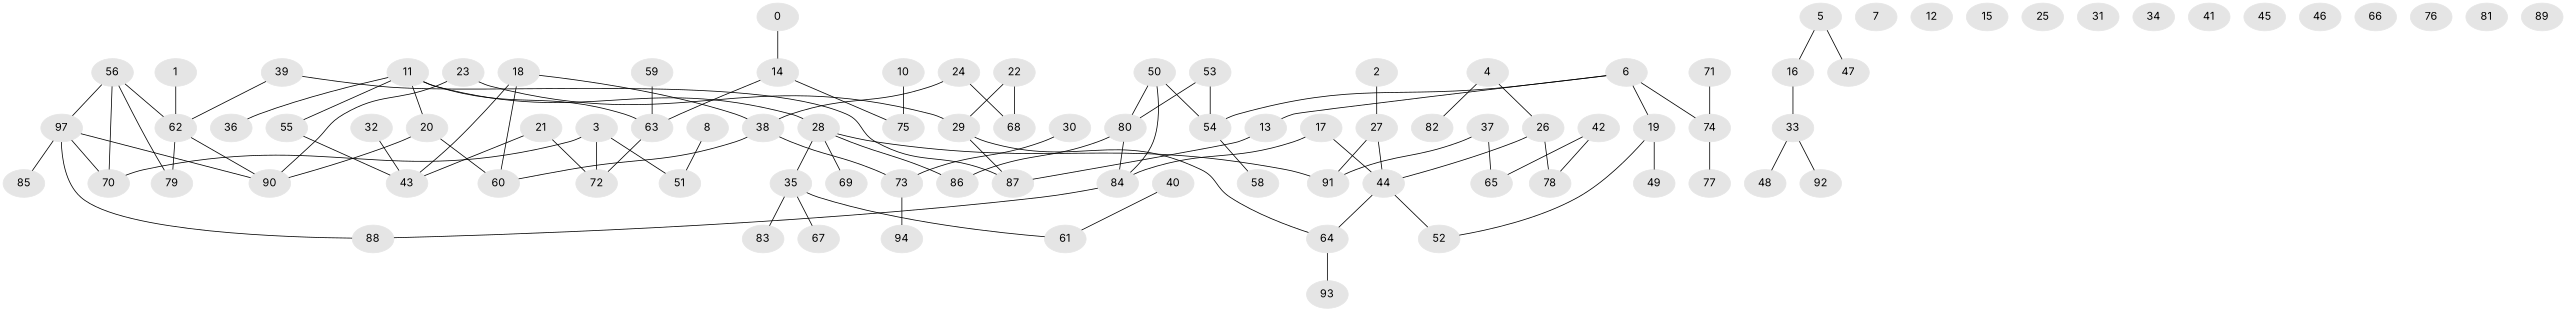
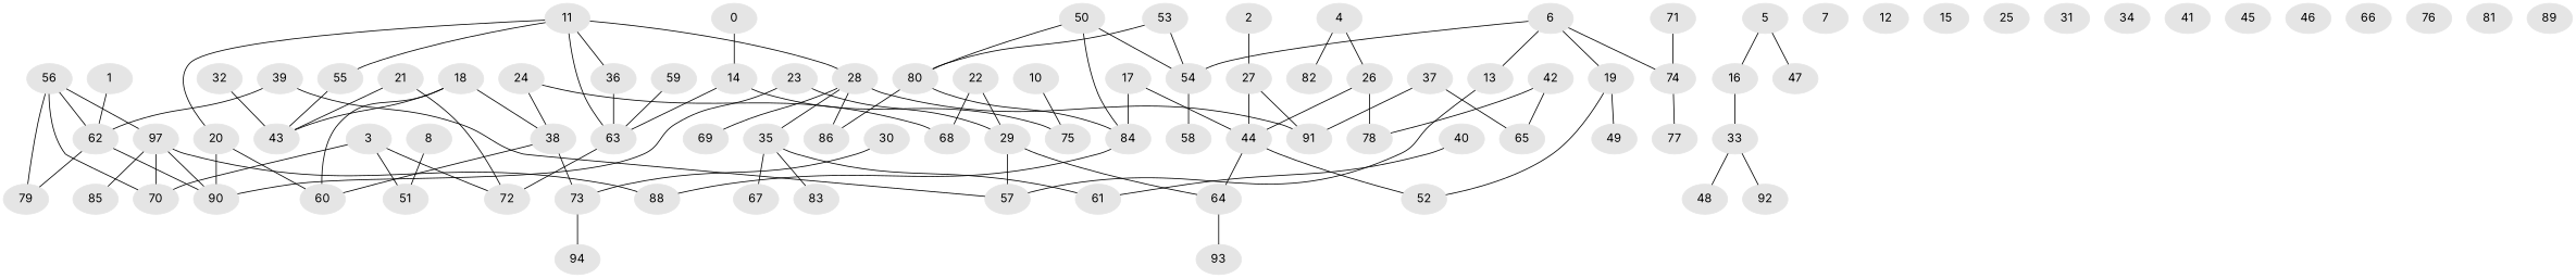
  graph {
    fontname=Inter
    node [color=gray90 fontname=Inter style=filled]
    edge [fontname=Inter]
    1
    62
    90
    79
    2
    27
    44
    91
    3
    51
    70
    72
    4
    82
    26
    5
    16
    47
    33
    6
    13
    19
    54
    74
-   87
+   87 [label=57]
    49
    52
    58
    77
    7
    8
    n32 [label=0]
    14
    75
    63
    10
    11
    20
    28
    36
    55
    60
    35
    69
    86
    43
    12
    15
    48
    92
    17
    84
    64
    88
    18
    38
    73
    21
    22
    29
    68
    23
    24
    25
    78
    61
    67
    83
    93
    30
    94
    31
    32
    34
    37
    65
    39
    40
    41
    42
    45
    46
    50
    80
    53
    56
    n87 [label=97]
    85
    59
    66
    71
    76
    81
    89
    1 -- 62
    62 -- 90
    62 -- 79
    2 -- 27
    27 -- 44
    27 -- 91
    44 -- 52
    44 -- 64
    3 -- 51
    3 -- 70
    3 -- 72
    4 -- 82
    4 -- 26
    26 -- 44
    26 -- 78
    5 -- 16
    5 -- 47
    16 -- 33
    33 -- 48
    33 -- 92
    6 -- 13
    6 -- 19
    6 -- 54
    6 -- 74
    13 -- 87
    19 -- 49
    19 -- 52
    54 -- 58
    74 -- 77
    8 -- 51
    n32 -- 14
    14 -- 75
    14 -- 63
    63 -- 72
    10 -- 75
    11 -- 63
    11 -- 20
    11 -- 28
    11 -- 36
    11 -- 55
    20 -- 90
    20 -- 60
    28 -- 91
    28 -- 35
    28 -- 69
    28 -- 86
+   36 -- 63
    55 -- 43
    35 -- 61
    35 -- 67
    35 -- 83
    17 -- 44
    17 -- 84
    84 -- 88
    64 -- 93
    18 -- 60
    18 -- 43
    18 -- 38
    38 -- 60
    38 -- 73
    73 -- 94
    21 -- 72
    21 -- 43
    22 -- 29
    22 -- 68
    29 -- 87
    29 -- 64
    23 -- 90
    23 -- 29
    24 -- 38
    24 -- 68
    30 -- 73
    32 -- 43
    37 -- 91
    37 -- 65
    39 -- 62
    39 -- 87
    40 -- 61
    42 -- 78
    42 -- 65
    50 -- 54
    50 -- 84
    50 -- 80
    80 -- 86
    80 -- 84
    53 -- 54
    53 -- 80
    56 -- 62
    56 -- 79
    56 -- 70
    56 -- n87
    n87 -- 90
    n87 -- 70
    n87 -- 88
    n87 -- 85
    59 -- 63
    71 -- 74
  }
